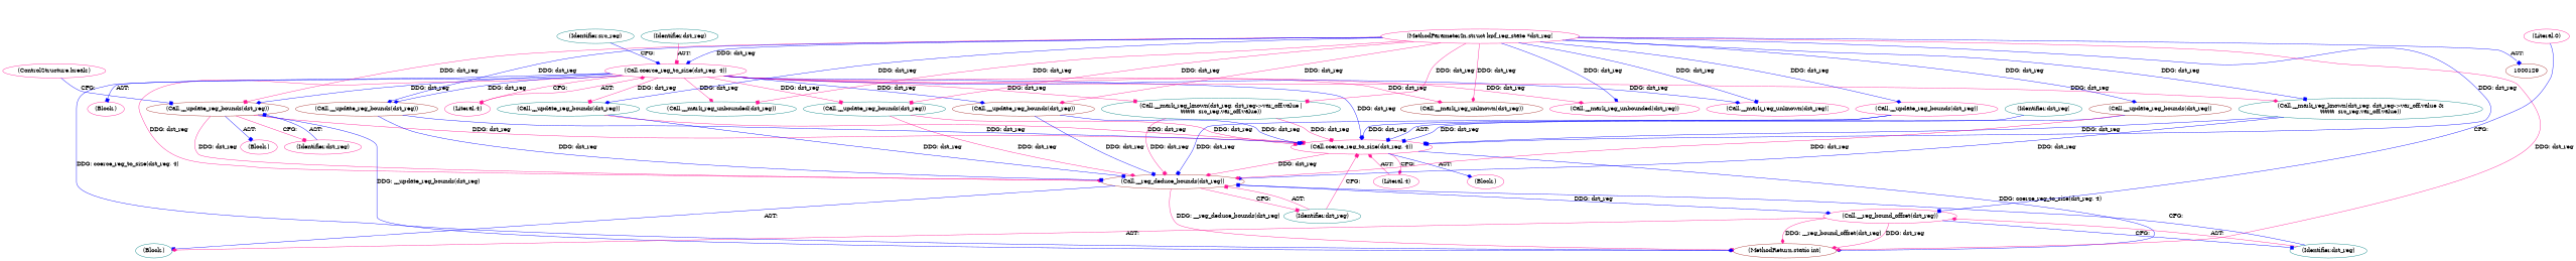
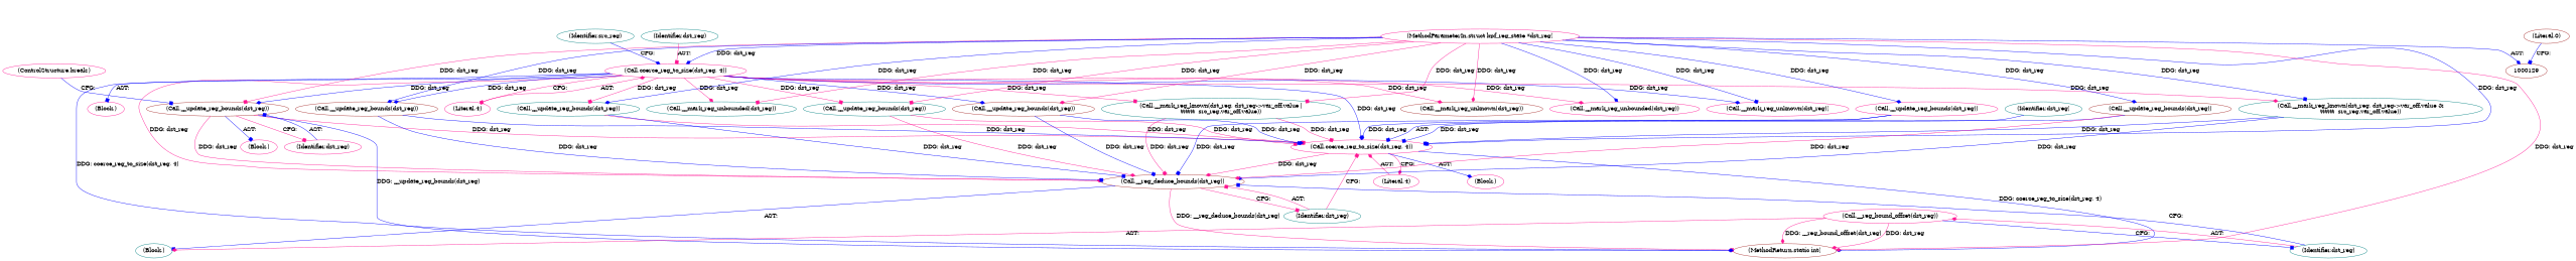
  digraph {
    node [color=deeppink]
    edge [arrowhead=diamond color=blue]
    n1 [color=brown label="(Call,__update_reg_bounds(dst_reg))"]
    n2 [label="(Call,coerce_reg_to_size(dst_reg, 4))"]
    n3 [color=brown label="(Call,__reg_deduce_bounds(dst_reg))"]
    n4 [label="(Block,)"]
    n5 [label="(Identifier,dst_reg)"]
    n6 [color=brown label="(MethodReturn,static int)"]
    n7 [label="(Literal,4)"]
    n8 [label="(Block,)"]
    n9 [label="(Call,__reg_bound_offset(dst_reg))"]
    n10 [color=teal label="(Block,)"]
    n11 [color=teal label="(Identifier,dst_reg)"]
    n12 [label="(Call,coerce_reg_to_size(dst_reg, 4))"]
    n13 [color=teal label="(Call,__mark_reg_unbounded(dst_reg))"]
    n14 [color=brown label="(Call,__mark_reg_unknown(dst_reg))"]
    n15 [label="(Block,)"]
    n16 [color=teal label="(Call,__update_reg_bounds(dst_reg))"]
    n17 [color=teal label="(Call,__update_reg_bounds(dst_reg))"]
    n18 [color=brown label="(Call,__update_reg_bounds(dst_reg))"]
    n19 [color=teal label="(Call,__mark_reg_known(dst_reg, dst_reg->var_off.value |\n\t\t\t\t\t\t  src_reg.var_off.value))"]
    n20 [label="(Call,__mark_reg_unbounded(dst_reg))"]
    n21 [label="(Call,__mark_reg_unknown(dst_reg))"]
    n22 [color=teal label="(Call,__mark_reg_known(dst_reg, dst_reg->var_off.value &\n\t\t\t\t\t\t  src_reg.var_off.value))"]
    n23 [color=brown label="(Call,__update_reg_bounds(dst_reg))"]
    n24 [label="(Literal,4)"]
    n25 [label="(MethodParameterIn,struct bpf_reg_state *dst_reg)"]
    n26 [label="(Call,__update_reg_bounds(dst_reg))"]
    n27 [color=brown label="(Call,__update_reg_bounds(dst_reg))"]
    1000129 [color=brown]
    n29 [color=teal label="(Identifier,dst_reg)"]
    n30 [color=teal label="(Identifier,dst_reg)"]
    n31 [color=teal label="(Identifier,src_reg)"]
    n32 [color=teal label="(Identifier,dst_reg)"]
    n33 [label="(ControlStructure,break;)"]
-   n34 [label="(Literal,0)"]
+   n34 [color=brown label="(Literal,0)"]
    n1 -> n2 [arrowhead=box color=deeppink label="DDG: dst_reg"]
    n1 -> n3 [color=deeppink label="DDG: dst_reg"]
    n1 -> n4 [arrowhead=box label="AST: "]
    n1 -> n5 [arrowhead=box color=deeppink label="CFG: "]
    n1 -> n6 [label="DDG: __update_reg_bounds(dst_reg)"]
    n2 -> n3 [color=deeppink label="DDG: dst_reg"]
    n2 -> n6 [label="DDG: coerce_reg_to_size(dst_reg, 4)"]
    n2 -> n7 [color=deeppink label="CFG: "]
    n2 -> n8 [label="AST: "]
    n3 -> n6 [arrowhead=box color=deeppink label="DDG: __reg_deduce_bounds(dst_reg)"]
-   n3 -> n9 [label="DDG: dst_reg"]
    n3 -> n10 [arrowhead=box label="AST: "]
    n3 -> n11 [arrowhead=box color=deeppink label="CFG: "]
    n5 -> n1 [arrowhead=box label="AST: "]
    n7 -> n2 [color=deeppink label="AST: "]
    n9 -> n6 [color=deeppink label="DDG: __reg_bound_offset(dst_reg)"]
    n9 -> n6 [color=deeppink label="DDG: dst_reg"]
    n9 -> n10 [color=deeppink label="AST: "]
    n9 -> n29 [arrowhead=box label="CFG: "]
    n11 -> n2 [arrowhead=box color=deeppink label="CFG: "]
    n11 -> n3 [arrowhead=box color=deeppink label="AST: "]
    n12 -> n1 [label="DDG: dst_reg"]
    n12 -> n2 [label="DDG: dst_reg"]
    n12 -> n3 [color=deeppink label="DDG: dst_reg"]
    n12 -> n6 [label="DDG: coerce_reg_to_size(dst_reg, 4)"]
    n12 -> n13 [color=deeppink label="DDG: dst_reg"]
    n12 -> n14 [color=deeppink label="DDG: dst_reg"]
    n12 -> n15 [arrowhead=box label="AST: "]
    n12 -> n16 [arrowhead=box color=deeppink label="DDG: dst_reg"]
    n12 -> n17 [arrowhead=box color=deeppink label="DDG: dst_reg"]
    n12 -> n18 [label="DDG: dst_reg"]
    n12 -> n19 [arrowhead=box color=deeppink label="DDG: dst_reg"]
    n12 -> n20 [color=deeppink label="DDG: dst_reg"]
    n12 -> n21 [label="DDG: dst_reg"]
    n12 -> n22 [color=deeppink label="DDG: dst_reg"]
    n12 -> n23 [label="DDG: dst_reg"]
    n12 -> n24 [arrowhead=box color=deeppink label="CFG: "]
    n16 -> n2 [arrowhead=box color=deeppink label="DDG: dst_reg"]
    n16 -> n3 [color=deeppink label="DDG: dst_reg"]
    n17 -> n2 [arrowhead=box color=deeppink label="DDG: dst_reg"]
    n17 -> n3 [arrowhead=box label="DDG: dst_reg"]
    n18 -> n2 [label="DDG: dst_reg"]
    n18 -> n3 [arrowhead=box label="DDG: dst_reg"]
    n19 -> n2 [arrowhead=box color=deeppink label="DDG: dst_reg"]
    n19 -> n3 [arrowhead=box color=deeppink label="DDG: dst_reg"]
    n22 -> n2 [arrowhead=box label="DDG: dst_reg"]
    n22 -> n3 [label="DDG: dst_reg"]
    n23 -> n2 [arrowhead=box label="DDG: dst_reg"]
    n23 -> n3 [arrowhead=box label="DDG: dst_reg"]
    n24 -> n12 [color=deeppink label="AST: "]
    n25 -> n1 [arrowhead=box color=deeppink label="DDG: dst_reg"]
    n25 -> n2 [arrowhead=box label="DDG: dst_reg"]
    n25 -> n6 [color=deeppink label="DDG: dst_reg"]
    n25 -> n12 [label="DDG: dst_reg"]
    n25 -> n13 [arrowhead=box color=deeppink label="DDG: dst_reg"]
    n25 -> n14 [color=deeppink label="DDG: dst_reg"]
    n25 -> n16 [arrowhead=box color=deeppink label="DDG: dst_reg"]
    n25 -> n17 [label="DDG: dst_reg"]
    n25 -> n18 [label="DDG: dst_reg"]
    n25 -> n19 [arrowhead=box color=deeppink label="DDG: dst_reg"]
    n25 -> n20 [label="DDG: dst_reg"]
    n25 -> n21 [arrowhead=box label="DDG: dst_reg"]
    n25 -> n22 [arrowhead=box label="DDG: dst_reg"]
    n25 -> n23 [color=deeppink label="DDG: dst_reg"]
    n25 -> n26 [label="DDG: dst_reg"]
    n25 -> n27 [label="DDG: dst_reg"]
-   n25 -> 1000129 [arrowhead=box label="AST: "]
+   n25 -> 1000129 [label="AST: "]
    n26 -> n2 [label="DDG: dst_reg"]
    n26 -> n3 [arrowhead=box label="DDG: dst_reg"]
    n27 -> n2 [arrowhead=box label="DDG: dst_reg"]
    n27 -> n3 [color=deeppink label="DDG: dst_reg"]
    n29 -> n3 [arrowhead=box label="CFG: "]
    n29 -> n9 [color=deeppink label="AST: "]
    n30 -> n2 [arrowhead=box label="AST: "]
    n31 -> n12 [label="CFG: "]
    n32 -> n12 [arrowhead=box color=deeppink label="AST: "]
    n33 -> n1 [arrowhead=box label="CFG: "]
-   n34 -> n9 [arrowhead=box label="CFG: "]
+   n34 -> 1000129 [arrowhead=box label="CFG: "]
  }
